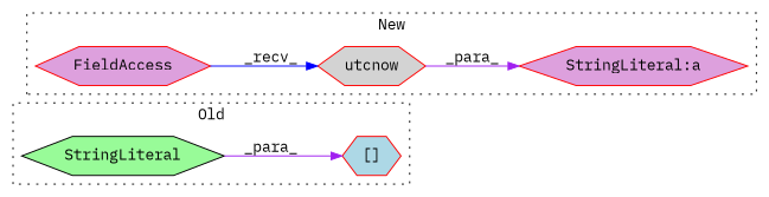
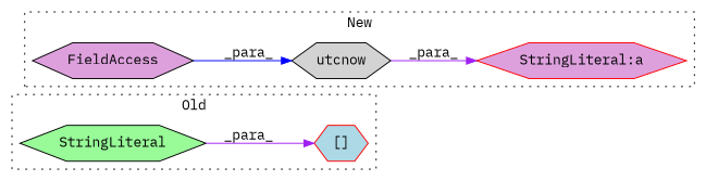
  digraph {
    fontname="IBM Plex Mono"
    rankdir=LR
    node [color=black fillcolor=plum fontname="IBM Plex Mono" shape=hexagon style=filled]
    edge [color=purple fontname="IBM Plex Mono"]
    n1 [a=2 color=red fillcolor=lightblue l="6,1" label="[]" s="5020,5031"]
    n2 [a=45 fillcolor=palegreen l=5 label=StringLiteral s=5026]
-   n3 [a=32 color=red fillcolor=lightgrey l=8 label=utcnow s=5650]
+   n3 [a=32 fillcolor=lightgrey l=8 label=utcnow s=5650]
    n4 [a=27 color=red l=3 label="StringLiteral:a" s=5658]
-   n5 [a=22 color=red l=17 label=FieldAccess s=5632]
+   n5 [a=22 l=17 label=FieldAccess s=5632]
    subgraph cluster_1 {
      label=Old
      style=dotted
      n1
      n2
    }
    subgraph cluster_2 {
      label=New
      style=dotted
      n3
      n4
      n5
    }
    n2 -> n1 [label=_para_]
    n3 -> n4 [label=_para_]
-   n5 -> n3 [color=blue label=_recv_]
+   n5 -> n3 [color=blue label=_para_]
  }
